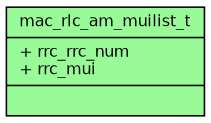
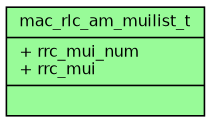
  digraph {
-   n1 [color=black fillcolor=palegreen fontcolor=black fontname=Helvetica fontsize=10 height=0.2 label="{mac_rlc_am_muilist_t\n|+ rrc_rrc_num\l+ rrc_mui\l|}" shape=record style=filled width=0.4]
+   n1 [color=black fillcolor=palegreen fontcolor=black fontname=Helvetica fontsize=10 height=0.2 label="{mac_rlc_am_muilist_t\n|+ rrc_mui_num\l+ rrc_mui\l|}" shape=record style=filled width=0.4]
  }
